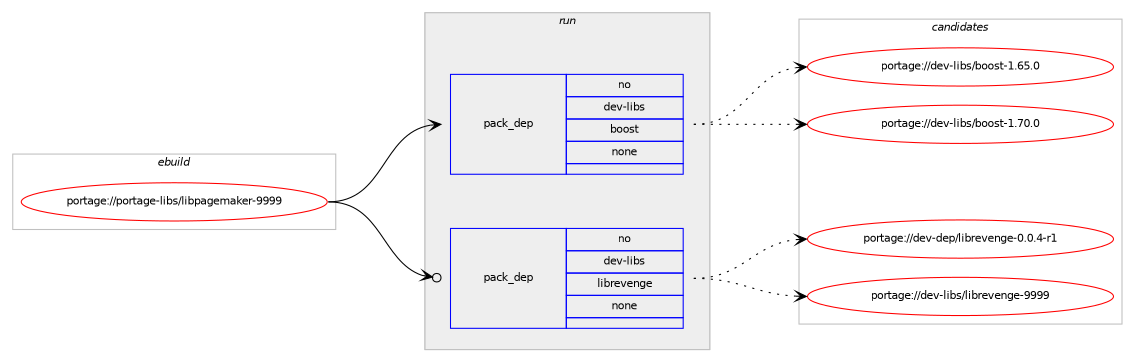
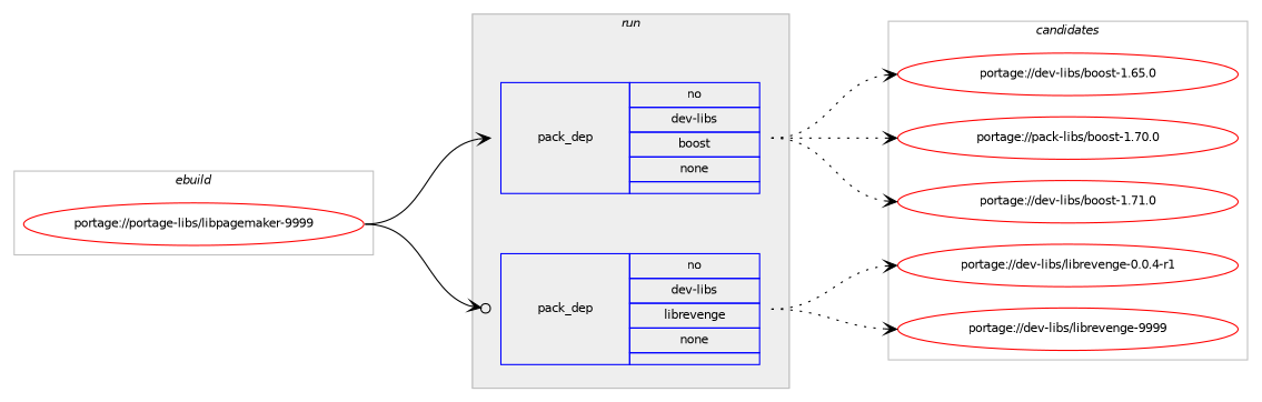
  digraph {
    compound=true
    concentrate=true
    fontname=Helvetica
    fontsize=10
    newrank=true
    rankdir=LR
    ranksep=1.5
    node [color=red fontname=Helvetica fontsize=10]
    edge [arrowhead=vee headport=w style=dotted tailport=e weight=100]
    n1 [label="portage://portage-libs/libpagemaker-9999" width=4]
    n2 [color=blue label=<<TABLE BORDER="0" CELLBORDER="1" CELLSPACING="0" CELLPADDING="4" WIDTH="220"><TR><TD ROWSPAN="6" CELLPADDING="30">pack_dep</TD></TR><TR><TD WIDTH="110">no</TD></TR><TR><TD>dev-libs</TD></TR><TR><TD>boost</TD></TR><TR><TD>none</TD></TR><TR><TD></TD></TR></TABLE>> shape=none]
    n3 [color=blue label=<<TABLE BORDER="0" CELLBORDER="1" CELLSPACING="0" CELLPADDING="4" WIDTH="220"><TR><TD ROWSPAN="6" CELLPADDING="30">pack_dep</TD></TR><TR><TD WIDTH="110">no</TD></TR><TR><TD>dev-libs</TD></TR><TR><TD>librevenge</TD></TR><TR><TD>none</TD></TR><TR><TD></TD></TR></TABLE>> shape=none]
    n4 [label="portage://dev-libs/boost-1.65.0" width=4]
-   n5 [label="portage://dev-libs/boost-1.70.0" width=4]
-   n7 [label="portage://dev-dep/librevenge-0.0.4-r1" width=4]
+   n5 [label="portage://pack-libs/boost-1.70.0" width=4]
+   n6 [label="portage://dev-libs/boost-1.71.0" width=4]
+   n7 [label="portage://dev-libs/librevenge-0.0.4-r1" width=4]
    n8 [label="portage://dev-libs/librevenge-9999" width=4]
    subgraph cluster_1 {
      color=gray
      label=<<i>ebuild</i>>
      rank=same
      n1
    }
    subgraph cluster_2 {
      color=gray
      label=<<i>dependencies</i>>
      subgraph cluster_3 {
        color=gray
        fillcolor="#eeeeee"
        label=<<i>compile</i>>
        style=filled
        subgraph sub_4 {
          color=gray
          fillcolor="#eeeeee"
          label=<<i>compile</i>>
          style=filled
          n2
        }
      }
      subgraph cluster_5 {
        color=gray
        fillcolor="#eeeeee"
        label=<<i>compile and run</i>>
        style=filled
        subgraph sub_6 {
          color=gray
          fillcolor="#eeeeee"
          label=<<i>compile and run</i>>
          style=filled
          n3
        }
      }
      subgraph cluster_7 {
        color=gray
        fillcolor="#eeeeee"
        label=<<i>run</i>>
        style=filled
      }
    }
    subgraph cluster_8 {
      color=gray
      label=<<i>candidates</i>>
      rank=same
      subgraph sub_9 {
        color=black
        label=<<i>candidates</i>>
        nodesep=1
        rank=same
        n4
        n5
+       n6
      }
      subgraph sub_10 {
        color=black
        label=<<i>candidates</i>>
        nodesep=1
        rank=same
        n7
        n8
      }
    }
    n1 -> n2 [style=solid weight=20]
    n1 -> n3 [arrowhead=odotvee style=solid weight=20]
    n2 -> n4
    n2 -> n5
+   n2 -> n6
    n3 -> n7
    n3 -> n8
  }
